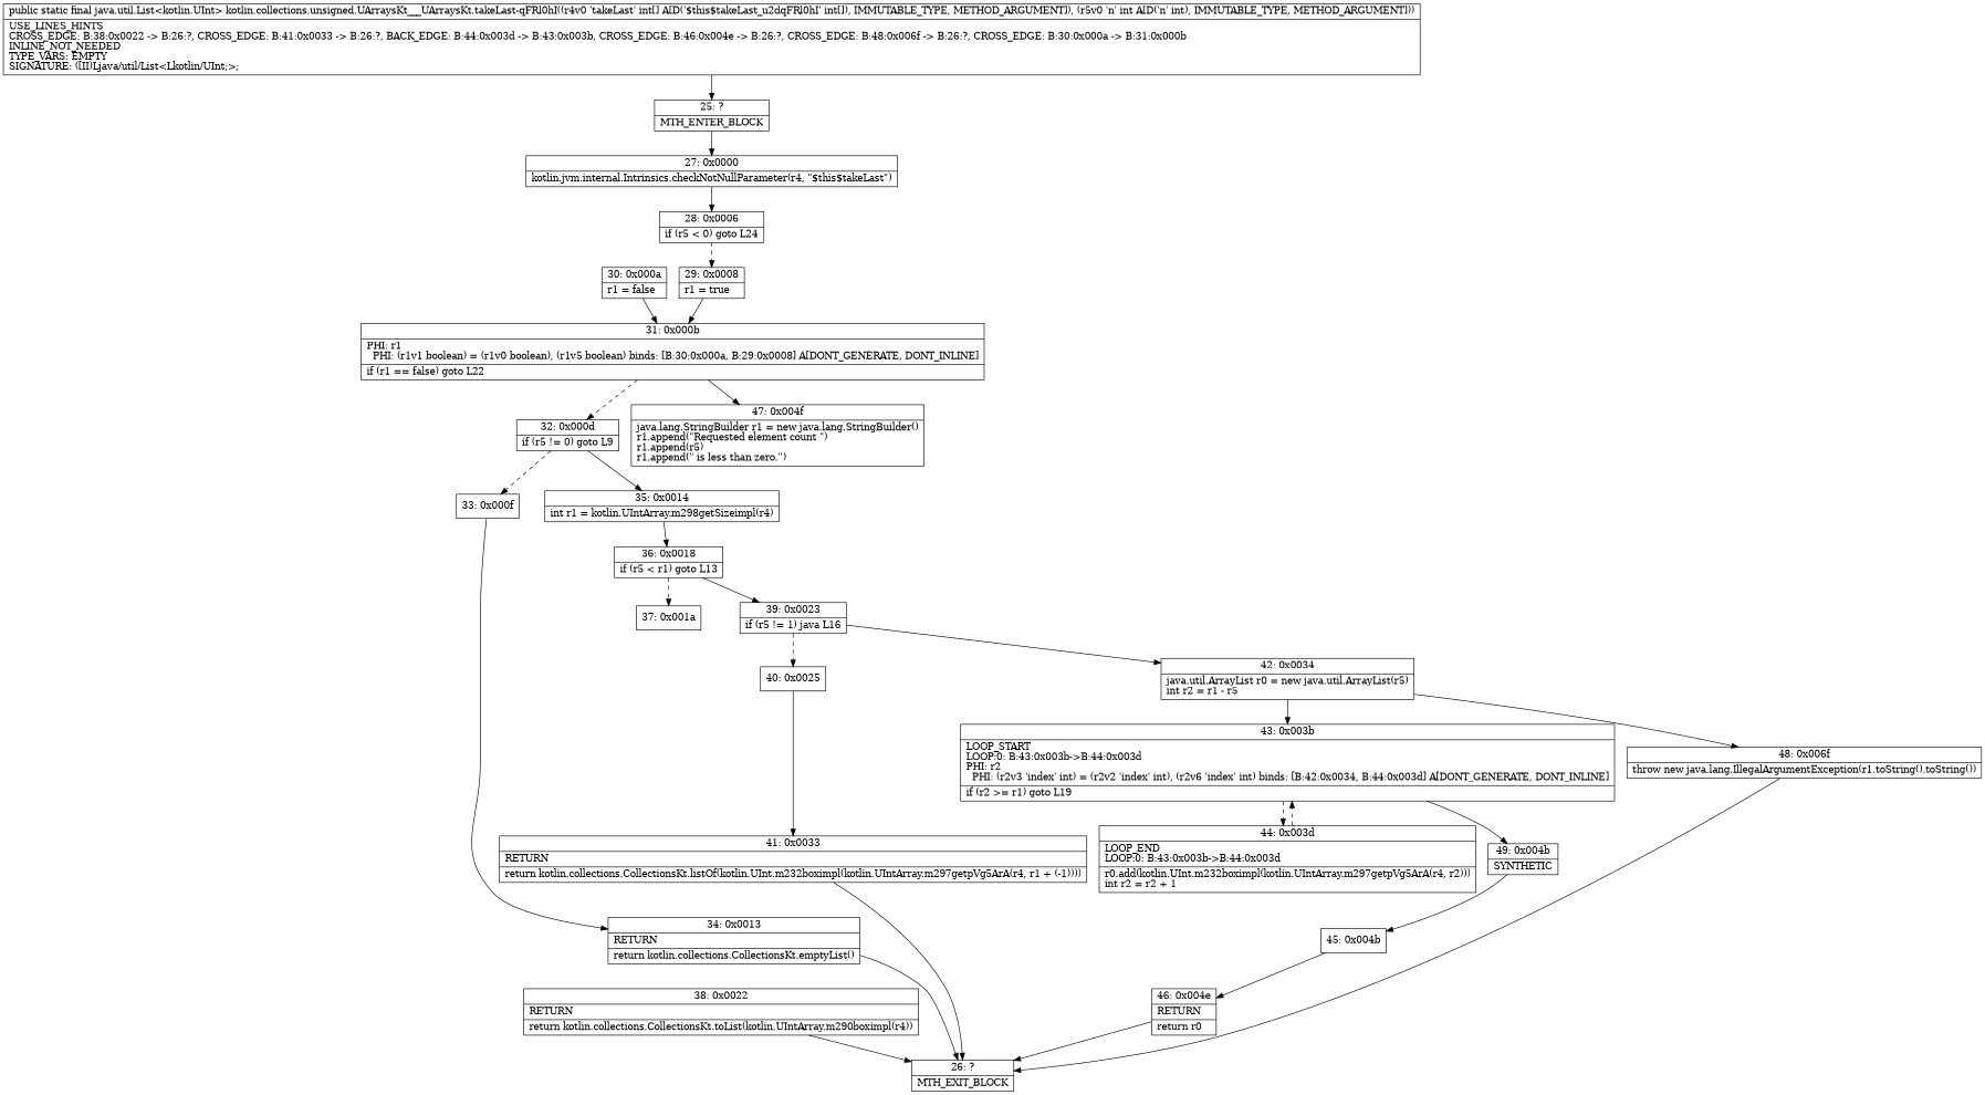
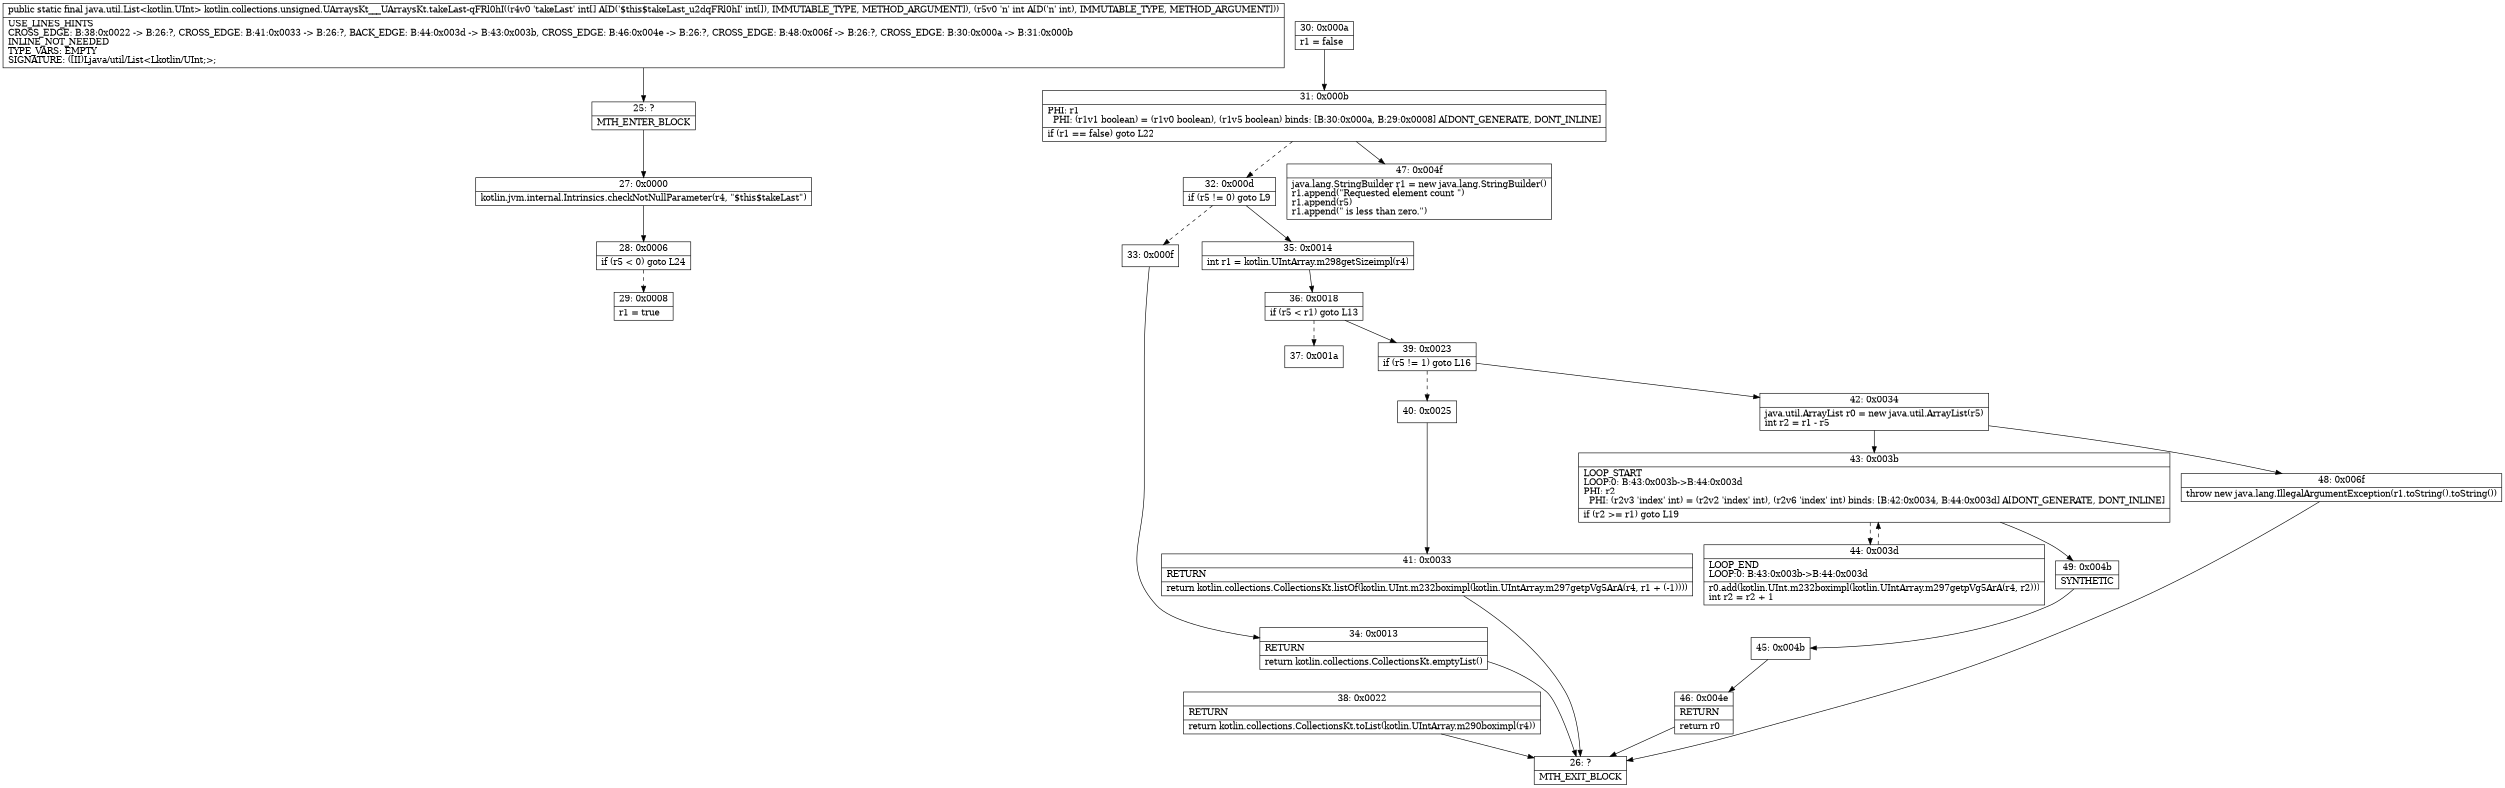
  digraph {
    node [shape=record]
    n1 [label="{25\:\ ?|MTH_ENTER_BLOCK\l}"]
    n2 [label="{27\:\ 0x0000|kotlin.jvm.internal.Intrinsics.checkNotNullParameter(r4, \"$this$takeLast\")\l}"]
    n3 [label="{28\:\ 0x0006|if (r5 \< 0) goto L24\l}"]
    n4 [label="{29\:\ 0x0008|r1 = true\l}"]
    n5 [label="{31\:\ 0x000b|PHI: r1 \l  PHI: (r1v1 boolean) = (r1v0 boolean), (r1v5 boolean) binds: [B:30:0x000a, B:29:0x0008] A[DONT_GENERATE, DONT_INLINE]\l|if (r1 == false) goto L22\l}"]
    n6 [label="{30\:\ 0x000a|r1 = false\l}"]
    n7 [label="{32\:\ 0x000d|if (r5 != 0) goto L9\l}"]
    n8 [label="{47\:\ 0x004f|java.lang.StringBuilder r1 = new java.lang.StringBuilder()\lr1.append(\"Requested element count \")\lr1.append(r5)\lr1.append(\" is less than zero.\")\l}"]
    n9 [label="{33\:\ 0x000f}"]
    n10 [label="{35\:\ 0x0014|int r1 = kotlin.UIntArray.m298getSizeimpl(r4)\l}"]
    n11 [label="{34\:\ 0x0013|RETURN\l|return kotlin.collections.CollectionsKt.emptyList()\l}"]
    n12 [label="{36\:\ 0x0018|if (r5 \< r1) goto L13\l}"]
    n13 [label="{26\:\ ?|MTH_EXIT_BLOCK\l}"]
    n14 [label="{37\:\ 0x001a}"]
-   n15 [label="{39\:\ 0x0023|if (r5 != 1) java L16\l}"]
+   n15 [label="{39\:\ 0x0023|if (r5 != 1) goto L16\l}"]
    n16 [label="{40\:\ 0x0025}"]
    n17 [label="{42\:\ 0x0034|java.util.ArrayList r0 = new java.util.ArrayList(r5)\lint r2 = r1 \- r5\l}"]
    n18 [label="{38\:\ 0x0022|RETURN\l|return kotlin.collections.CollectionsKt.toList(kotlin.UIntArray.m290boximpl(r4))\l}"]
    n19 [label="{41\:\ 0x0033|RETURN\l|return kotlin.collections.CollectionsKt.listOf(kotlin.UInt.m232boximpl(kotlin.UIntArray.m297getpVg5ArA(r4, r1 + (\-1))))\l}"]
    n20 [label="{43\:\ 0x003b|LOOP_START\lLOOP:0: B:43:0x003b\-\>B:44:0x003d\lPHI: r2 \l  PHI: (r2v3 'index' int) = (r2v2 'index' int), (r2v6 'index' int) binds: [B:42:0x0034, B:44:0x003d] A[DONT_GENERATE, DONT_INLINE]\l|if (r2 \>= r1) goto L19\l}"]
    n21 [label="{48\:\ 0x006f|throw new java.lang.IllegalArgumentException(r1.toString().toString())\l}"]
    n22 [label="{44\:\ 0x003d|LOOP_END\lLOOP:0: B:43:0x003b\-\>B:44:0x003d\l|r0.add(kotlin.UInt.m232boximpl(kotlin.UIntArray.m297getpVg5ArA(r4, r2)))\lint r2 = r2 + 1\l}"]
    n23 [label="{49\:\ 0x004b|SYNTHETIC\l}"]
    n24 [label="{45\:\ 0x004b}"]
    n25 [label="{46\:\ 0x004e|RETURN\l|return r0\l}"]
    n26 [label="{public static final java.util.List\<kotlin.UInt\> kotlin.collections.unsigned.UArraysKt___UArraysKt.takeLast\-qFRl0hI((r4v0 'takeLast' int[] A[D('$this$takeLast_u2dqFRl0hI' int[]), IMMUTABLE_TYPE, METHOD_ARGUMENT]), (r5v0 'n' int A[D('n' int), IMMUTABLE_TYPE, METHOD_ARGUMENT]))  | USE_LINES_HINTS\lCROSS_EDGE: B:38:0x0022 \-\> B:26:?, CROSS_EDGE: B:41:0x0033 \-\> B:26:?, BACK_EDGE: B:44:0x003d \-\> B:43:0x003b, CROSS_EDGE: B:46:0x004e \-\> B:26:?, CROSS_EDGE: B:48:0x006f \-\> B:26:?, CROSS_EDGE: B:30:0x000a \-\> B:31:0x000b\lINLINE_NOT_NEEDED\lTYPE_VARS: EMPTY\lSIGNATURE: ([II)Ljava\/util\/List\<Lkotlin\/UInt;\>;\l}"]
    n1 -> n2
    n2 -> n3
    n3 -> n4 [style=dashed]
-   n4 -> n5
    n5 -> n7 [style=dashed]
    n5 -> n8
    n6 -> n5
    n7 -> n9 [style=dashed]
    n7 -> n10
    n9 -> n11
    n10 -> n12
    n11 -> n13
    n12 -> n14 [style=dashed]
    n12 -> n15
    n15 -> n16 [style=dashed]
    n15 -> n17
    n16 -> n19
    n17 -> n20
    n17 -> n21
    n18 -> n13
    n19 -> n13
    n20 -> n22 [style=dashed]
    n20 -> n23
    n21 -> n13
    n22 -> n20 [style=dashed]
    n23 -> n24
    n24 -> n25
    n25 -> n13
    n26 -> n1
  }
